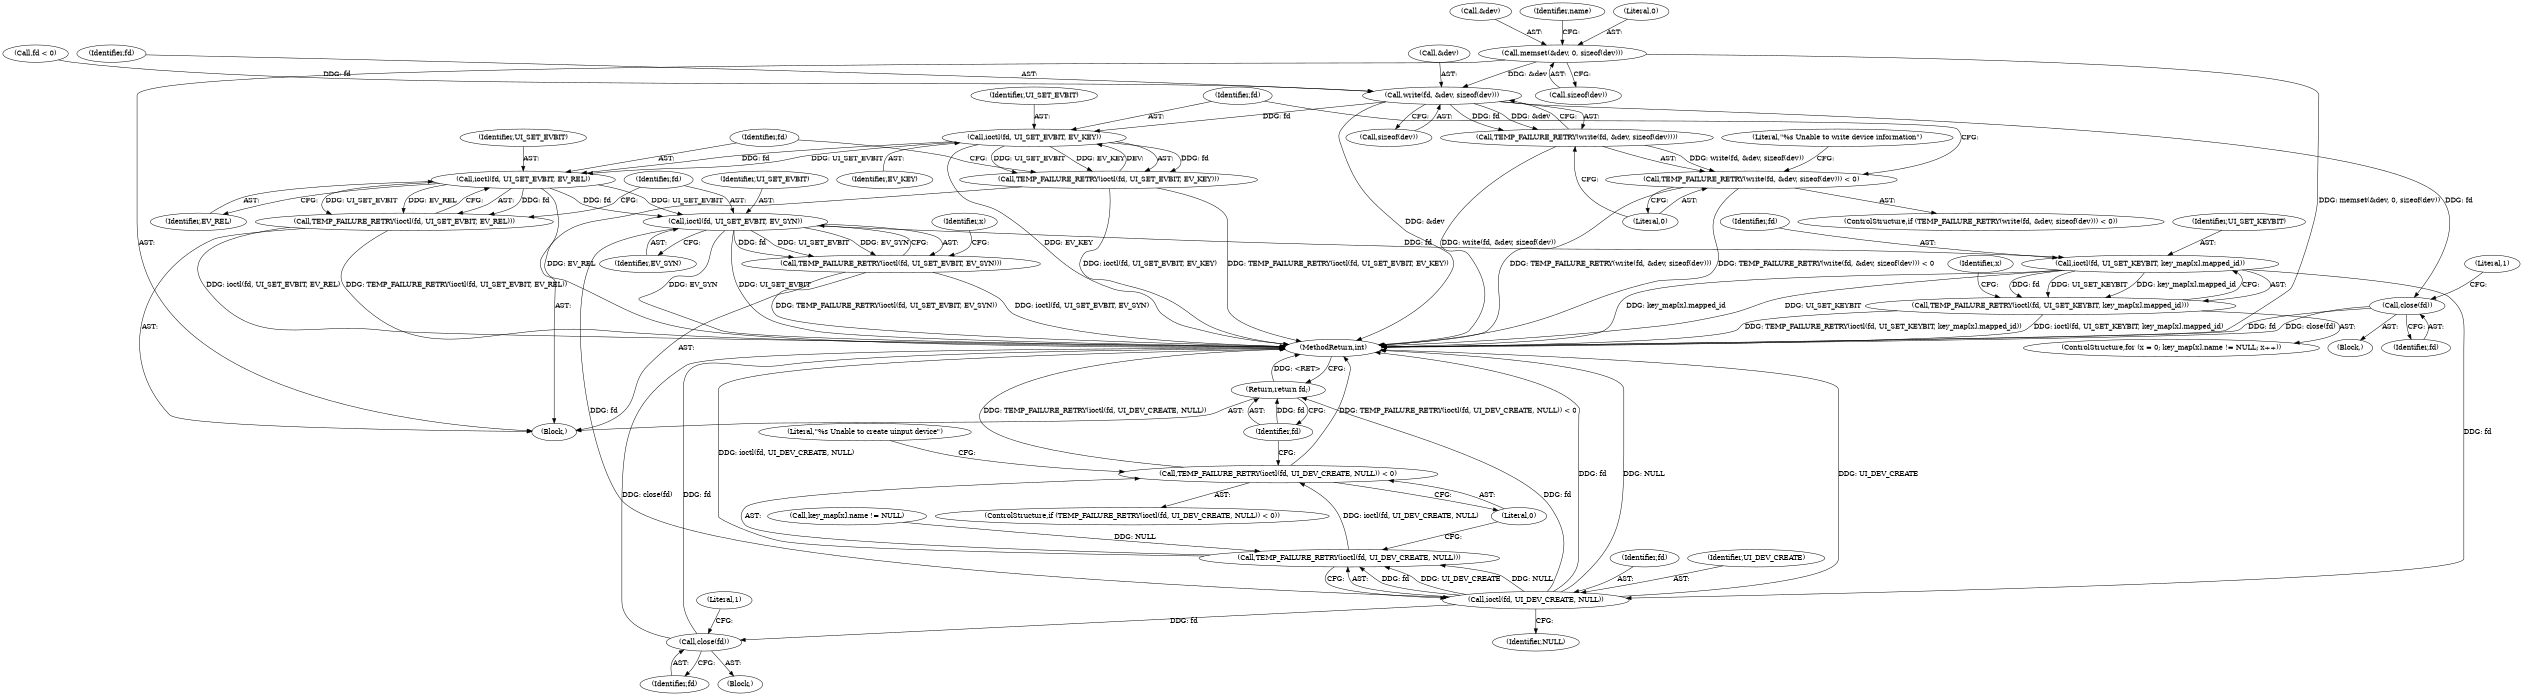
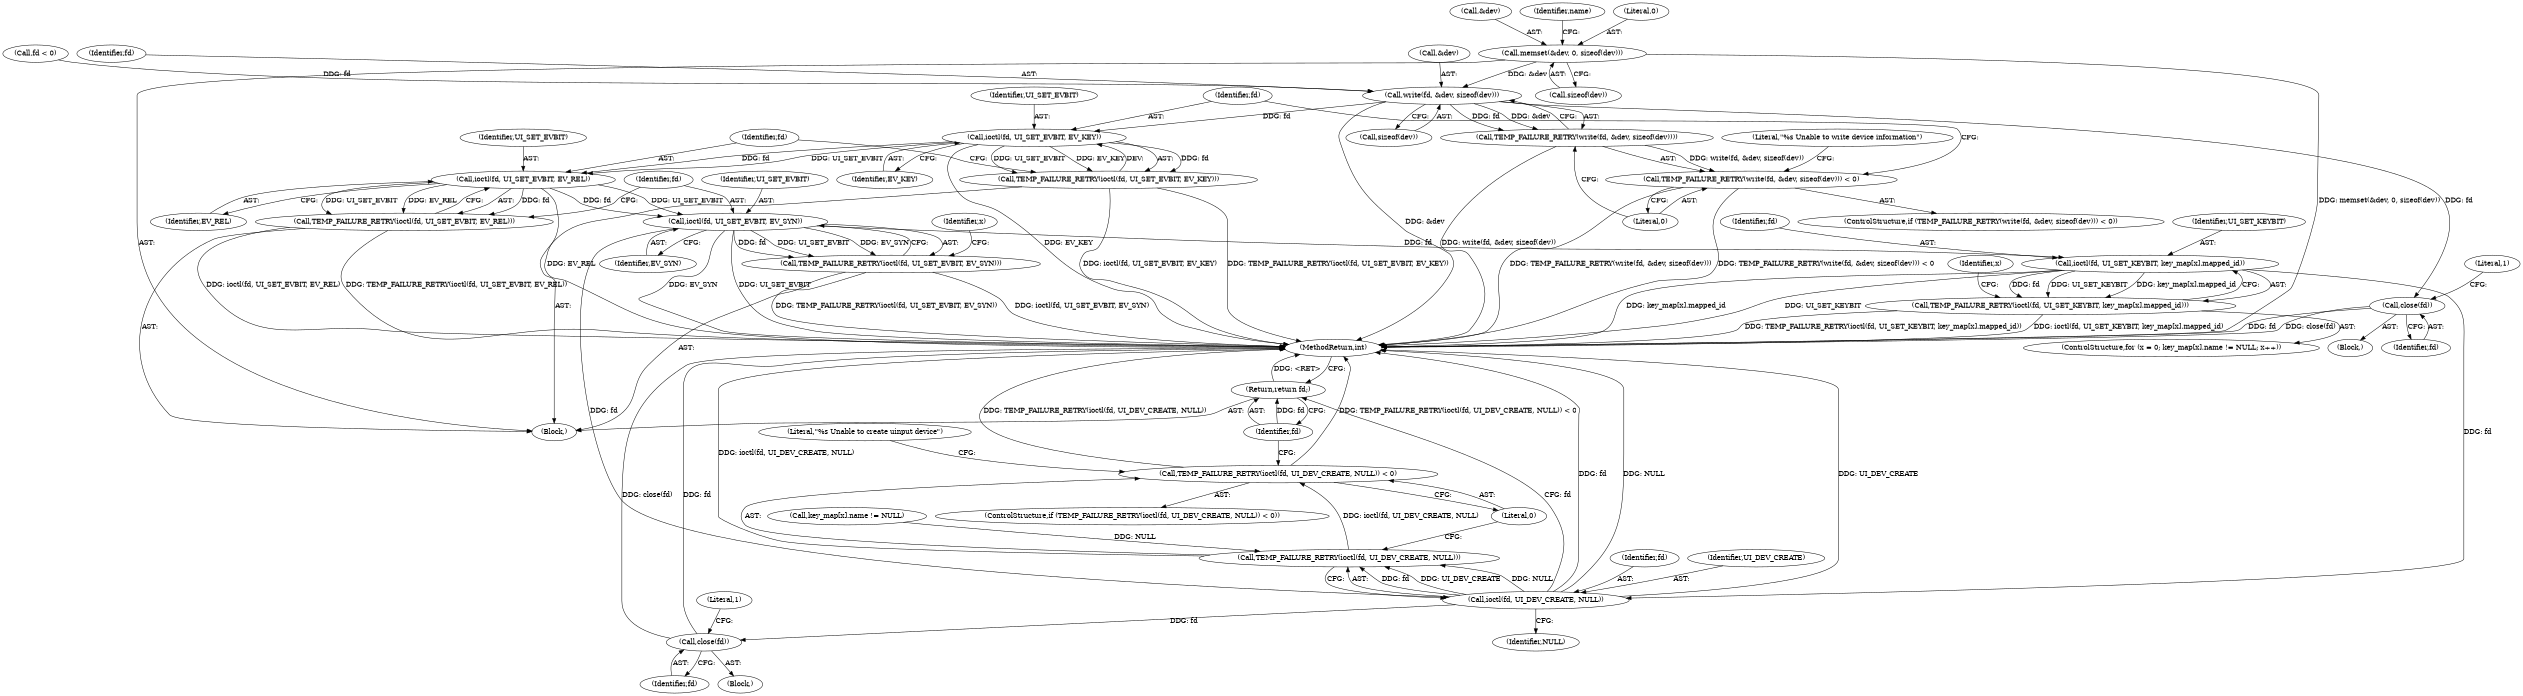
  digraph {
    n1 [label="(Call,memset(&dev, 0, sizeof(dev)))"]
    n2 [label="(Call,write(fd, &dev, sizeof(dev)))"]
    n3 [label="(Block,)"]
    n4 [label="(Call,sizeof(dev))"]
    n5 [label="(MethodReturn,int)"]
    n6 [label="(Call,TEMP_FAILURE_RETRY(write(fd, &dev, sizeof(dev))))"]
    n7 [label="(Call,close(fd))"]
    n8 [label="(Call,ioctl(fd, UI_SET_EVBIT, EV_KEY))"]
    n9 [label="(Call,sizeof(dev))"]
    n10 [label="(Return,return fd;)"]
    n11 [label="(Call,TEMP_FAILURE_RETRY(write(fd, &dev, sizeof(dev))) < 0)"]
    n12 [label="(Identifier,fd)"]
    n13 [label="(Block,)"]
    n14 [label="(Call,TEMP_FAILURE_RETRY(ioctl(fd, UI_SET_EVBIT, EV_KEY)))"]
    n15 [label="(Call,ioctl(fd, UI_SET_EVBIT, EV_REL))"]
    n16 [label="(Identifier,EV_KEY)"]
    n17 [label="(ControlStructure,if (TEMP_FAILURE_RETRY(write(fd, &dev, sizeof(dev))) < 0))"]
    n18 [label="(Literal,0)"]
    n19 [label="(Call,TEMP_FAILURE_RETRY(ioctl(fd, UI_SET_EVBIT, EV_REL)))"]
    n20 [label="(Call,ioctl(fd, UI_SET_EVBIT, EV_SYN))"]
    n21 [label="(Identifier,EV_REL)"]
    n22 [label="(Call,TEMP_FAILURE_RETRY(ioctl(fd, UI_SET_EVBIT, EV_SYN)))"]
    n23 [label="(Call,ioctl(fd, UI_SET_KEYBIT, key_map[x].mapped_id))"]
    n24 [label="(Call,ioctl(fd, UI_DEV_CREATE, NULL))"]
    n25 [label="(Identifier,EV_SYN)"]
    n26 [label="(Call,TEMP_FAILURE_RETRY(ioctl(fd, UI_SET_KEYBIT, key_map[x].mapped_id)))"]
    n27 [label="(Call,TEMP_FAILURE_RETRY(ioctl(fd, UI_DEV_CREATE, NULL)))"]
    n28 [label="(Call,close(fd))"]
    n29 [label="(Identifier,NULL)"]
    n30 [label="(ControlStructure,for (x = 0; key_map[x].name != NULL; x++))"]
    n31 [label="(Call,TEMP_FAILURE_RETRY(ioctl(fd, UI_DEV_CREATE, NULL)) < 0)"]
    n32 [label="(Identifier,fd)"]
    n33 [label="(Block,)"]
    n34 [label="(Identifier,fd)"]
    n35 [label="(Literal,0)"]
    n36 [label="(ControlStructure,if (TEMP_FAILURE_RETRY(ioctl(fd, UI_DEV_CREATE, NULL)) < 0))"]
    n37 [label="(Call,key_map[x].name != NULL)"]
    n38 [label="(Call,&dev)"]
    n39 [label="(Identifier,name)"]
    n40 [label="(Identifier,fd)"]
    n41 [label="(Identifier,fd)"]
    n42 [label="(Identifier,UI_SET_EVBIT)"]
    n43 [label="(Identifier,fd)"]
    n44 [label="(Identifier,UI_SET_EVBIT)"]
    n45 [label="(Identifier,x)"]
    n46 [label="(Call,fd < 0)"]
    n47 [label="(Literal,1)"]
    n48 [label="(Identifier,fd)"]
    n49 [label="(Identifier,x)"]
    n50 [label="(Literal,\"%s Unable to write device information\")"]
    n51 [label="(Identifier,fd)"]
    n52 [label="(Literal,0)"]
    n53 [label="(Identifier,UI_SET_KEYBIT)"]
    n54 [label="(Identifier,UI_SET_EVBIT)"]
    n55 [label="(Identifier,fd)"]
    n56 [label="(Literal,\"%s Unable to create uinput device\")"]
    n57 [label="(Literal,1)"]
    n58 [label="(Call,&dev)"]
    n59 [label="(Identifier,UI_DEV_CREATE)"]
    n1 -> n2 [label="DDG: &dev"]
    n1 -> n3 [label="AST: "]
    n1 -> n4 [label="CFG: "]
    n1 -> n5 [label="DDG: memset(&dev, 0, sizeof(dev))"]
    n2 -> n5 [label="DDG: &dev"]
    n2 -> n6 [label="AST: "]
    n2 -> n6 [label="DDG: fd"]
    n2 -> n6 [label="DDG: &dev"]
    n2 -> n7 [label="DDG: fd"]
    n2 -> n8 [label="DDG: fd"]
    n2 -> n9 [label="CFG: "]
    n4 -> n1 [label="AST: "]
    n5 -> n10 [label="CFG: "]
    n6 -> n2 [label="CFG: "]
    n6 -> n5 [label="DDG: write(fd, &dev, sizeof(dev))"]
    n6 -> n11 [label="AST: "]
    n6 -> n11 [label="DDG: write(fd, &dev, sizeof(dev))"]
    n7 -> n5 [label="DDG: fd"]
    n7 -> n5 [label="DDG: close(fd)"]
    n7 -> n12 [label="CFG: "]
    n7 -> n13 [label="AST: "]
    n8 -> n5 [label="DDG: EV_KEY"]
    n8 -> n14 [label="AST: "]
    n8 -> n14 [label="DDG: fd"]
    n8 -> n14 [label="DDG: UI_SET_EVBIT"]
    n8 -> n14 [label="DDG: EV_KEY"]
    n8 -> n15 [label="DDG: fd"]
    n8 -> n15 [label="DDG: UI_SET_EVBIT"]
+   n8 -> n16 [label="CFG: "]
    n9 -> n2 [label="AST: "]
    n10 -> n3 [label="AST: "]
    n10 -> n5 [label="DDG: <RET>"]
    n10 -> n34 [label="CFG: "]
    n11 -> n5 [label="DDG: TEMP_FAILURE_RETRY(write(fd, &dev, sizeof(dev)))"]
    n11 -> n5 [label="DDG: TEMP_FAILURE_RETRY(write(fd, &dev, sizeof(dev))) < 0"]
    n11 -> n17 [label="AST: "]
    n11 -> n18 [label="CFG: "]
    n12 -> n7 [label="AST: "]
    n14 -> n3 [label="AST: "]
    n14 -> n5 [label="DDG: ioctl(fd, UI_SET_EVBIT, EV_KEY)"]
    n14 -> n5 [label="DDG: TEMP_FAILURE_RETRY(ioctl(fd, UI_SET_EVBIT, EV_KEY))"]
    n14 -> n8 [label="DEV: "]
    n15 -> n5 [label="DDG: EV_REL"]
    n15 -> n19 [label="AST: "]
    n15 -> n19 [label="DDG: fd"]
    n15 -> n19 [label="DDG: UI_SET_EVBIT"]
    n15 -> n19 [label="DDG: EV_REL"]
    n15 -> n20 [label="DDG: fd"]
    n15 -> n20 [label="DDG: UI_SET_EVBIT"]
    n15 -> n21 [label="CFG: "]
    n16 -> n8 [label="AST: "]
    n18 -> n6 [label="CFG: "]
    n18 -> n11 [label="AST: "]
    n19 -> n3 [label="AST: "]
    n19 -> n5 [label="DDG: TEMP_FAILURE_RETRY(ioctl(fd, UI_SET_EVBIT, EV_REL))"]
    n19 -> n5 [label="DDG: ioctl(fd, UI_SET_EVBIT, EV_REL)"]
    n19 -> n15 [label="CFG: "]
    n20 -> n5 [label="DDG: EV_SYN"]
    n20 -> n5 [label="DDG: UI_SET_EVBIT"]
    n20 -> n22 [label="AST: "]
    n20 -> n22 [label="DDG: fd"]
    n20 -> n22 [label="DDG: UI_SET_EVBIT"]
    n20 -> n22 [label="DDG: EV_SYN"]
    n20 -> n23 [label="DDG: fd"]
    n20 -> n24 [label="DDG: fd"]
    n20 -> n25 [label="CFG: "]
    n21 -> n15 [label="AST: "]
    n22 -> n3 [label="AST: "]
    n22 -> n5 [label="DDG: TEMP_FAILURE_RETRY(ioctl(fd, UI_SET_EVBIT, EV_SYN))"]
    n22 -> n5 [label="DDG: ioctl(fd, UI_SET_EVBIT, EV_SYN)"]
    n22 -> n20 [label="CFG: "]
    n23 -> n5 [label="DDG: key_map[x].mapped_id"]
    n23 -> n5 [label="DDG: UI_SET_KEYBIT"]
    n23 -> n24 [label="DDG: fd"]
    n23 -> n26 [label="AST: "]
    n23 -> n26 [label="DDG: fd"]
    n23 -> n26 [label="DDG: UI_SET_KEYBIT"]
    n23 -> n26 [label="DDG: key_map[x].mapped_id"]
    n24 -> n5 [label="DDG: fd"]
    n24 -> n5 [label="DDG: NULL"]
    n24 -> n5 [label="DDG: UI_DEV_CREATE"]
-   n24 -> n10 [label="DDG: fd"]
+   n24 -> n10 [label="CFG: fd"]
    n24 -> n27 [label="AST: "]
    n24 -> n27 [label="DDG: fd"]
    n24 -> n27 [label="DDG: UI_DEV_CREATE"]
    n24 -> n27 [label="DDG: NULL"]
    n24 -> n28 [label="DDG: fd"]
    n24 -> n29 [label="CFG: "]
    n25 -> n20 [label="AST: "]
    n26 -> n5 [label="DDG: ioctl(fd, UI_SET_KEYBIT, key_map[x].mapped_id)"]
    n26 -> n5 [label="DDG: TEMP_FAILURE_RETRY(ioctl(fd, UI_SET_KEYBIT, key_map[x].mapped_id))"]
    n26 -> n23 [label="CFG: "]
    n26 -> n30 [label="AST: "]
    n27 -> n5 [label="DDG: ioctl(fd, UI_DEV_CREATE, NULL)"]
    n27 -> n24 [label="CFG: "]
    n27 -> n31 [label="AST: "]
    n27 -> n31 [label="DDG: ioctl(fd, UI_DEV_CREATE, NULL)"]
    n28 -> n5 [label="DDG: fd"]
    n28 -> n5 [label="DDG: close(fd)"]
    n28 -> n32 [label="CFG: "]
    n28 -> n33 [label="AST: "]
    n31 -> n5 [label="DDG: TEMP_FAILURE_RETRY(ioctl(fd, UI_DEV_CREATE, NULL)) < 0"]
    n31 -> n5 [label="DDG: TEMP_FAILURE_RETRY(ioctl(fd, UI_DEV_CREATE, NULL))"]
    n31 -> n35 [label="CFG: "]
    n31 -> n36 [label="AST: "]
    n32 -> n28 [label="AST: "]
    n34 -> n10 [label="AST: "]
    n34 -> n10 [label="DDG: fd"]
    n34 -> n31 [label="CFG: "]
    n35 -> n27 [label="CFG: "]
    n35 -> n31 [label="AST: "]
    n37 -> n27 [label="DDG: NULL"]
    n38 -> n1 [label="AST: "]
    n39 -> n1 [label="CFG: "]
    n40 -> n23 [label="AST: "]
    n41 -> n19 [label="CFG: "]
    n41 -> n20 [label="AST: "]
    n42 -> n8 [label="AST: "]
    n43 -> n14 [label="CFG: "]
    n43 -> n15 [label="AST: "]
    n44 -> n20 [label="AST: "]
    n45 -> n22 [label="CFG: "]
    n46 -> n2 [label="DDG: fd"]
    n47 -> n7 [label="CFG: "]
    n48 -> n8 [label="AST: "]
    n48 -> n11 [label="CFG: "]
    n49 -> n26 [label="CFG: "]
    n50 -> n11 [label="CFG: "]
    n51 -> n2 [label="AST: "]
    n52 -> n1 [label="AST: "]
    n53 -> n23 [label="AST: "]
    n54 -> n15 [label="AST: "]
    n55 -> n24 [label="AST: "]
    n56 -> n31 [label="CFG: "]
    n57 -> n28 [label="CFG: "]
    n58 -> n2 [label="AST: "]
    n59 -> n24 [label="AST: "]
  }
